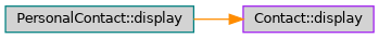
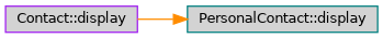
  digraph {
    rankdir=LR
    node [fillcolor=lightgrey fontname=Helvetica fontsize=10 shape=record style=filled]
    n1 [color=teal fontcolor=black height=0.2 label="PersonalContact::display" width=0.4]
    n2 [color=purple height=0.2 label="Contact::display" width=0.4]
-   n1 -> n2 [color=darkorange fontname=Helvetica fontsize=10 labelfontname=Helvetica labelfontsize=10 style=solid]
+   n2 -> n1 [color=darkorange fontname=Helvetica fontsize=10 labelfontname=Helvetica labelfontsize=10 style=solid]
  }
